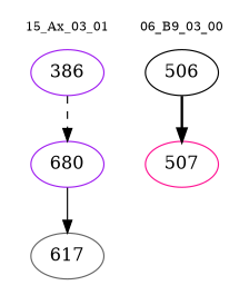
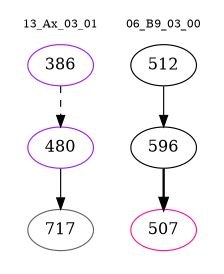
  digraph {
    node [color=purple]
    edge [color=black style=solid]
    n1 [label=386]
-   n2 [label=680]
-   n3 [color=gray40 label=617]
-   n5 [color=black label=506]
+   n2 [label=480]
+   n3 [color=gray40 label=717]
+   n4 [color=black label=512]
+   n5 [color=black label=596]
    n6 [color=deeppink label=507]
    subgraph cluster_1 {
      color=white
      fontsize=10
-     label="15_Ax_03_01"
+     label="13_Ax_03_01"
      n1
      n2
      n3
    }
    subgraph cluster_2 {
      color=white
      fontsize=10
      label="06_B9_03_00"
+     n4
      n5
      n6
    }
    n1 -> n2 [style=dashed]
    n2 -> n3
+   n4 -> n5
    n5 -> n6 [style=bold]
  }
